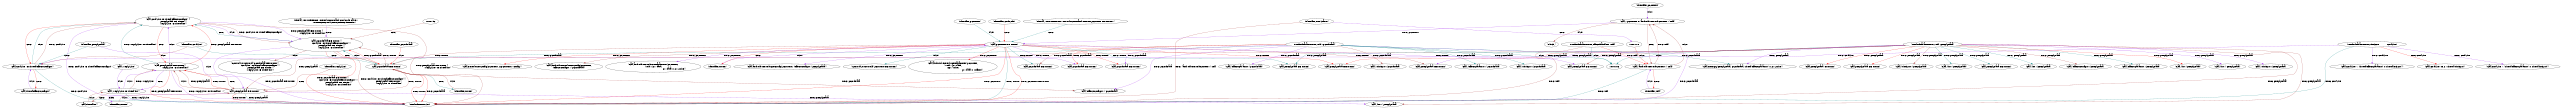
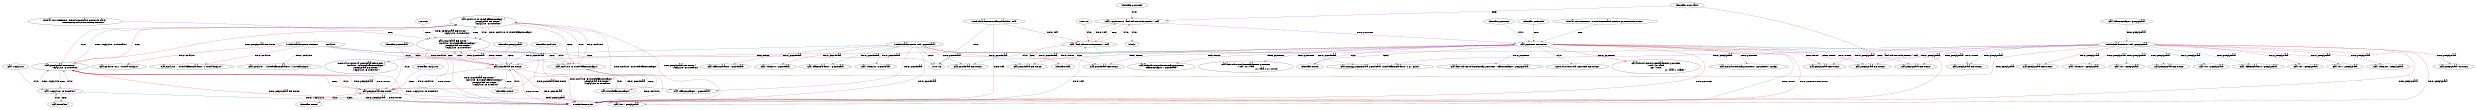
  digraph {
    edge [color=brown]
    n1 [label="(Call,cmdSize != sizeof(effect_config_t) ||\n                pReplyData == NULL ||\n                *replySize != sizeof(int))"]
    n2 [label="(Call,cmdSize != sizeof(effect_config_t))"]
    n3 [label="(Call,pReplyData == NULL ||\n                *replySize != sizeof(int))"]
    n4 [label="(Call,pCmdData == NULL ||\n                cmdSize != sizeof(effect_config_t) ||\n                pReplyData == NULL ||\n                *replySize != sizeof(int))"]
    n5 [label="(MethodReturn,int)"]
    n6 [label="(Call,sizeof(effect_config_t))"]
    n7 [label="(Call,pReplyData == NULL)"]
    n8 [label="(Call,*replySize != sizeof(int))"]
    n9 [label="(Call,pCmdData == NULL)"]
    n10 [label="(ControlStructure,if (pCmdData == NULL ||\n                cmdSize != sizeof(effect_config_t) ||\n                pReplyData == NULL ||\n                *replySize != sizeof(int)))"]
    n11 [label="(MethodParameterIn,uint32_t            cmdSize)"]
    n12 [label="(Call,cmdSize < (sizeof(effect_param_t) + sizeof(int32_t)))"]
    n13 [label="(Call,cmdSize != 2 * sizeof(uint32_t))"]
    n14 [label="(Call,cmdSize < (sizeof(effect_param_t) + sizeof(int32_t)))"]
    1000106
    n16 [label="(Identifier,NULL)"]
    n17 [label="(Call,(int *) pReplyData)"]
    n18 [label="(Call,sizeof(int))"]
    n19 [label="(MethodParameterIn,void *pReplyData)"]
    n20 [label="(Call,pReplyData != NULL)"]
    n21 [label="(Call,pReplyData == NULL)"]
    n22 [label="(Call,(uint32_t *)pReplyData)"]
    n23 [label="(Call,pReplyData == NULL)"]
    n24 [label="(Call,(int *)pReplyData)"]
    n25 [label="(Call,pReplyData == NULL)"]
    n26 [label="(Call,pReplyData == NULL)"]
    n27 [label="(Call,(int *)pReplyData)"]
    n28 [label="(Call,(effect_config_t *)pReplyData)"]
    n29 [label="(Call,pReplyData == NULL)"]
    n30 [label="(Call,(effect_param_t *)pReplyData)"]
    n31 [label="(Call,(int *)pReplyData)"]
    n32 [label="(Call,(int *) pReplyData)"]
    n33 [label="(Call,(uint32_t *)pReplyData)"]
    n34 [label="(Call,pReplyData == NULL)"]
    n35 [label="(Call,memcpy(pReplyData, pCmdData, sizeof(effect_param_t) + p->psize))"]
    n36 [label="(Identifier,NULL)"]
    n37 [label="(Call,(effect_config_t *) pCmdData)"]
    n38 [label="(MethodParameterIn,void *pCmdData)"]
    n39 [label="(Call,(effect_param_t *)pCmdData)"]
    n40 [label="(Call,pCmdData == NULL)"]
    n41 [label="(Call,pCmdData == NULL)"]
    n42 [label="(Call,pCmdData == NULL)"]
    n43 [label="(Call,(uint32_t *)pCmdData)"]
    n44 [label="(Call,(effect_param_t *) pCmdData)"]
    n45 [label="(Call,(uint32_t *)pCmdData)"]
    n46 [label="(Call,pContext == NULL)"]
    n47 [label="(Call,Reverb_setConfig(pContext, &pContext->config))"]
    n48 [label="(Call,android::Reverb_setConfig(pContext,\n (effect_config_t *) pCmdData))"]
    n49 [label="(Call,android::Reverb_setParameter(pContext,\n (void *)p->data,\n                                                              p->data + p->psize))"]
    n50 [label="(Identifier,NULL)"]
    n51 [label="(Call,android::Reverb_getConfig(pContext, (effect_config_t *)pReplyData))"]
    n52 [label="(ControlStructure,if (pContext == NULL))"]
    n53 [label="(Call,android::Reverb_getParameter(pContext,\n (void *)p->data,\n &p->vsize,\n                                                          p->data + voffset))"]
    n54 [label="(Call,* pContext = (android::ReverbContext *) self)"]
    n55 [label="(Call,(android::ReverbContext *) self)"]
    n56 [label="(Block,)"]
    n57 [label="(Identifier,self)"]
    n58 [label="(MethodParameterIn,effect_handle_t  self)"]
    n59 [label="(Identifier,pContext)"]
    n60 [label="(Identifier,LvmStatus)"]
    n61 [label="(Identifier,pContext)"]
    n62 [label="(Identifier,cmdCode)"]
    n63 [label="(Identifier,cmdSize)"]
    n64 [label="(Identifier,pReplyData)"]
    n65 [label="(Identifier,replySize)"]
    n66 [label="(Literal,\"\tLVM_ERROR : Reverb_command ERROR pContext == NULL\")"]
    n67 [label="(Call,*replySize)"]
    n68 [label="(Identifier,pCmdData)"]
    n69 [label="(Literal,\"\tLVM_ERROR : Reverb_command cmdCode Case: \"\n                         \"EFFECT_CMD_SET_CONFIG: ERROR\")"]
    1000118
    1000192
    n1 -> n2 [color=red label="CFG: "]
    n1 -> n3 [color=red label="CFG: "]
    n1 -> n4 [color=purple label="AST: "]
    n1 -> n4 [label="DDG: cmdSize != sizeof(effect_config_t)"]
    n1 -> n4 [color=purple label="DDG: pReplyData == NULL ||\n                *replySize != sizeof(int)"]
    n1 -> n5 [color=purple label="DDG: cmdSize != sizeof(effect_config_t)"]
    n1 -> n5 [label="DDG: pReplyData == NULL ||\n                *replySize != sizeof(int)"]
    n2 -> n1 [color=teal label="AST: "]
    n2 -> n1 [label="DDG: cmdSize"]
    n2 -> n5 [color=teal label="DDG: cmdSize"]
    n2 -> n6 [color=red label="CFG: "]
    n3 -> n1 [color=purple label="AST: "]
    n3 -> n1 [color=red label="DDG: pReplyData == NULL"]
    n3 -> n1 [color=teal label="DDG: *replySize != sizeof(int)"]
    n3 -> n5 [color=purple label="DDG: *replySize != sizeof(int)"]
    n3 -> n5 [color=red label="DDG: pReplyData == NULL"]
    n3 -> n7 [label="CFG: "]
    n3 -> n8 [color=purple label="CFG: "]
    n4 -> n1 [color=teal label="CFG: "]
    n4 -> n5 [label="DDG: cmdSize != sizeof(effect_config_t) ||\n                pReplyData == NULL ||\n                *replySize != sizeof(int)"]
    n4 -> n5 [color=purple label="DDG: pCmdData == NULL"]
    n4 -> n5 [color=red label="DDG: pCmdData == NULL ||\n                cmdSize != sizeof(effect_config_t) ||\n                pReplyData == NULL ||\n                *replySize != sizeof(int)"]
    n4 -> n9 [color=red label="CFG: "]
    n4 -> n10 [label="AST: "]
    n6 -> n2 [color=purple label="AST: "]
    n7 -> n3 [label="AST: "]
    n7 -> n3 [label="DDG: pReplyData"]
    n7 -> n3 [color=red label="DDG: NULL"]
    n7 -> n5 [color=teal label="DDG: pReplyData"]
    n7 -> n5 [color=red label="DDG: NULL"]
    n7 -> n16 [color=purple label="CFG: "]
    n7 -> n17 [color=purple label="DDG: pReplyData"]
    n8 -> n3 [color=purple label="AST: "]
    n8 -> n3 [label="DDG: *replySize"]
    n8 -> n5 [color=teal label="DDG: *replySize"]
    n8 -> n18 [label="CFG: "]
    n9 -> n4 [color=teal label="AST: "]
    n9 -> n4 [color=red label="DDG: pCmdData"]
    n9 -> n4 [label="DDG: NULL"]
    n9 -> n5 [color=red label="DDG: NULL"]
    n9 -> n5 [color=red label="DDG: pCmdData"]
    n9 -> n7 [label="DDG: NULL"]
    n9 -> n36 [color=teal label="CFG: "]
    n9 -> n37 [label="DDG: pCmdData"]
    n11 -> n2 [color=purple label="DDG: cmdSize"]
    n11 -> n5 [color=teal label="DDG: cmdSize"]
    n11 -> n12 [color=purple label="DDG: cmdSize"]
    n11 -> n13 [color=red label="DDG: cmdSize"]
    n11 -> n14 [color=purple label="DDG: cmdSize"]
+   n11 -> 1000106 [label="AST: "]
    n16 -> n7 [label="AST: "]
    n18 -> n8 [label="AST: "]
    n19 -> n5 [label="DDG: pReplyData"]
    n19 -> n7 [label="DDG: pReplyData"]
    n19 -> 1000106 [color=teal label="AST: "]
    n19 -> n17 [label="DDG: pReplyData"]
    n19 -> n20 [color=red label="DDG: pReplyData"]
    n19 -> n21 [color=red label="DDG: pReplyData"]
    n19 -> n22 [label="DDG: pReplyData"]
    n19 -> n23 [color=teal label="DDG: pReplyData"]
    n19 -> n24 [color=teal label="DDG: pReplyData"]
    n19 -> n25 [color=teal label="DDG: pReplyData"]
    n19 -> n26 [color=red label="DDG: pReplyData"]
    n19 -> n27 [color=teal label="DDG: pReplyData"]
-   n19 -> n28 [label="DDG: pReplyData"]
+   n28 -> n19 [label="DDG: pReplyData"]
    n19 -> n29 [color=purple label="DDG: pReplyData"]
    n19 -> n30 [color=teal label="DDG: pReplyData"]
    n19 -> n31 [color=red label="DDG: pReplyData"]
    n19 -> n32 [color=purple label="DDG: pReplyData"]
    n19 -> n33 [color=purple label="DDG: pReplyData"]
    n19 -> n34 [label="DDG: pReplyData"]
    n19 -> n35 [color=purple label="DDG: pReplyData"]
    n36 -> n9 [label="AST: "]
    n38 -> n5 [color=purple label="DDG: pCmdData"]
    n38 -> n9 [color=teal label="DDG: pCmdData"]
    n38 -> 1000106 [color=teal label="AST: "]
    n38 -> n35 [color=teal label="DDG: pCmdData"]
    n38 -> n37 [color=purple label="DDG: pCmdData"]
    n38 -> n39 [color=purple label="DDG: pCmdData"]
    n38 -> n40 [label="DDG: pCmdData"]
    n38 -> n41 [color=red label="DDG: pCmdData"]
    n38 -> n42 [color=purple label="DDG: pCmdData"]
    n38 -> n43 [label="DDG: pCmdData"]
    n38 -> n44 [color=teal label="DDG: pCmdData"]
    n38 -> n45 [color=teal label="DDG: pCmdData"]
    n46 -> n5 [color=teal label="DDG: NULL"]
    n46 -> n5 [color=red label="DDG: pContext == NULL"]
    n46 -> n5 [color=red label="DDG: pContext"]
    n46 -> n9 [label="DDG: NULL"]
    n46 -> n23 [color=teal label="DDG: NULL"]
    n46 -> n26 [color=red label="DDG: NULL"]
    n46 -> n29 [label="DDG: NULL"]
    n46 -> n34 [color=purple label="DDG: NULL"]
    n46 -> n40 [color=teal label="DDG: NULL"]
    n46 -> n41 [color=purple label="DDG: NULL"]
    n46 -> n42 [color=red label="DDG: NULL"]
    n46 -> n47 [color=red label="DDG: pContext"]
    n46 -> n48 [label="DDG: pContext"]
    n46 -> n49 [color=purple label="DDG: pContext"]
    n46 -> n50 [color=red label="CFG: "]
    n46 -> n51 [color=purple label="DDG: pContext"]
    n46 -> n52 [color=teal label="AST: "]
    n46 -> n53 [color=red label="DDG: pContext"]
    n50 -> n46 [color=purple label="AST: "]
    n54 -> n46 [color=purple label="DDG: pContext"]
    n54 -> n55 [label="CFG: "]
    n54 -> n56 [label="AST: "]
    n55 -> n5 [color=teal label="DDG: self"]
    n55 -> n54 [label="AST: "]
    n55 -> n54 [label="DDG: self"]
    n55 -> n57 [color=red label="CFG: "]
    n57 -> n55 [color=purple label="AST: "]
    n58 -> n5 [label="DDG: self"]
    n58 -> 1000106 [color=teal label="AST: "]
    n58 -> n55 [color=red label="DDG: self"]
    n59 -> n54 [color=purple label="AST: "]
    n60 -> n5 [label="DDG: (android::ReverbContext *) self"]
-   n60 -> 1000118 [color=purple label="CFG: "]
+   n60 -> n54 [color=purple label="CFG: "]
    n61 -> n46 [color=teal label="AST: "]
    n62 -> n46 [color=red label="CFG: "]
    n63 -> n2 [label="AST: "]
    n63 -> n9 [color=teal label="CFG: "]
    n64 -> n2 [color=teal label="CFG: "]
    n64 -> n7 [color=purple label="AST: "]
    n65 -> n7 [label="CFG: "]
    n66 -> n46 [color=teal label="CFG: "]
    n67 -> n8 [color=purple label="AST: "]
    n68 -> n9 [color=red label="AST: "]
    n69 -> n4 [color=purple label="CFG: "]
    1000118 -> n55 [color=red label="AST: "]
    1000192 -> n4 [label="CFG: "]
  }
